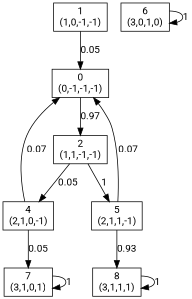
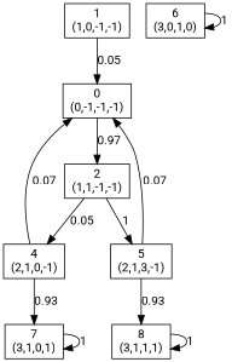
  digraph {
    fontname=Roboto
    node [fontname=Roboto shape=box]
    edge [fontname=Roboto]
    n1 [label="0\n(0,-1,-1,-1)"]
    n2 [label="2\n(1,1,-1,-1)"]
    n3 [label="1\n(1,0,-1,-1)"]
    n4 [label="4\n(2,1,0,-1)"]
-   n5 [label="5\n(2,1,1,-1)"]
+   n5 [label="5\n(2,1,3,-1)"]
    n6 [label="7\n(3,1,0,1)"]
    n7 [label="8\n(3,1,1,1)"]
    n8 [label="6\n(3,0,1,0)"]
    n1 -> n2 [label=0.97]
    n2 -> n4 [label=0.05]
    n2 -> n5 [label=1]
    n3 -> n1 [label=0.05]
    n4 -> n1 [label=0.07]
-   n4 -> n6 [label=0.05]
+   n4 -> n6 [label=0.93]
    n5 -> n1 [label=0.07]
    n5 -> n7 [label=0.93]
    n6 -> n6 [label=1]
    n7 -> n7 [label=1]
    n8 -> n8 [label=1]
  }
